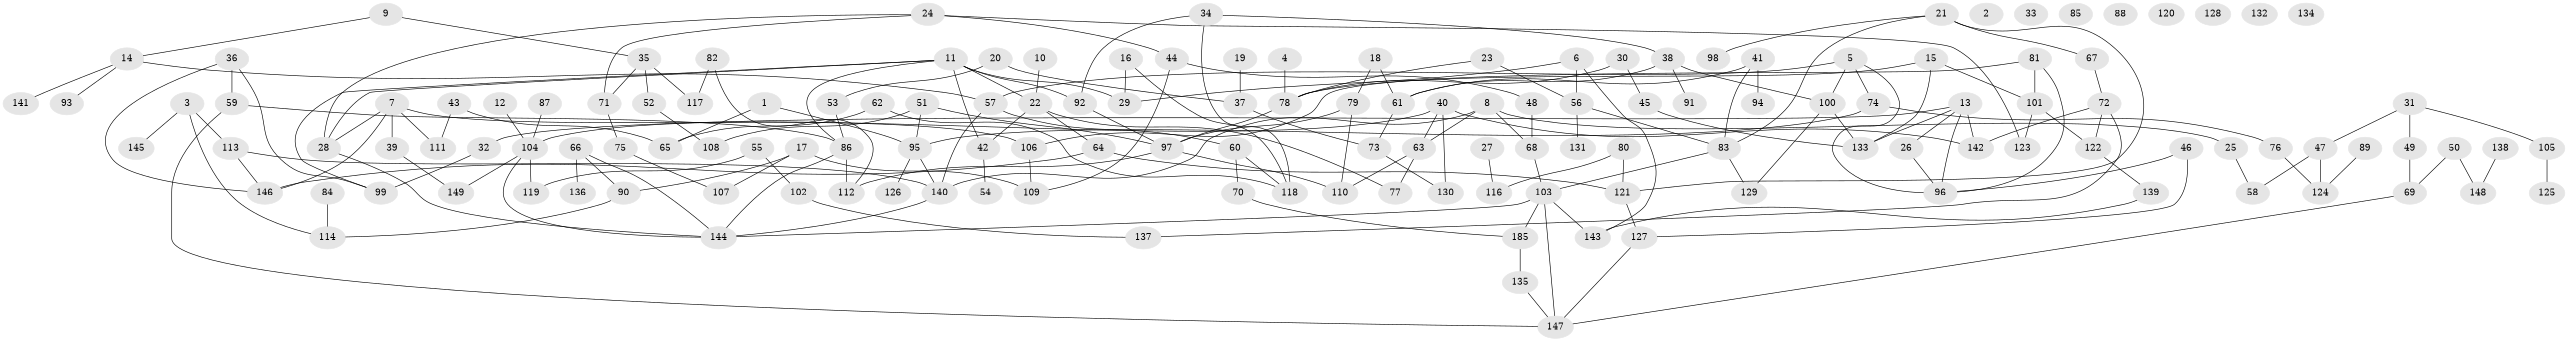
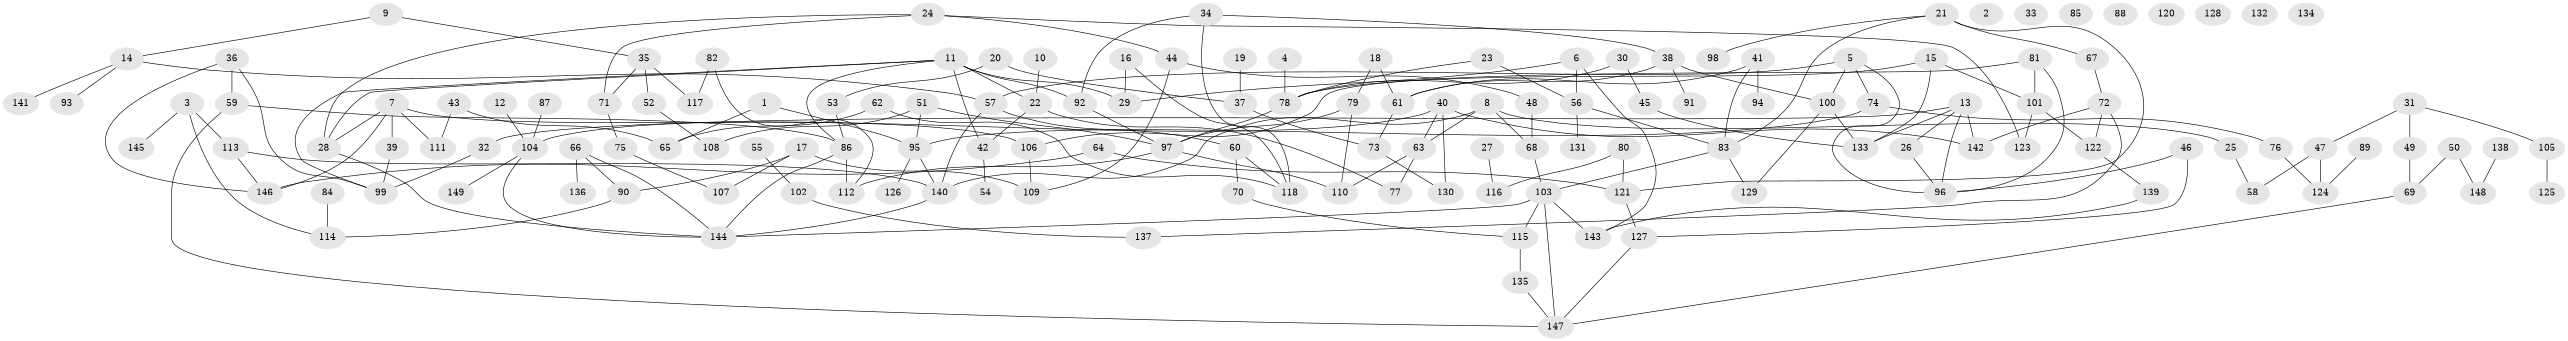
  graph {
    node [color=gray90 style=filled]
    1
    65
    95
    140
    126
    2
    3
    113
    114
    145
    146
    4
    78
    97
    5
    57
    74
    96
    100
    60
    76
    133
    129
    6
    29
    56
    143
    83
    131
    7
    28
    39
    106
    111
    144
    99
    109
    8
    25
    63
    68
    58
    77
    110
    103
    9
    14
    35
    93
    141
    71
    52
    117
    10
    22
    42
    64
    11
    86
    92
    54
    112
    12
    104
-   119
    149
    13
    26
    32
    142
    15
    101
    123
    122
    16
    118
    17
    90
    107
    18
    61
    79
    73
    19
    37
    20
    53
    21
    67
    98
    121
    72
    127
    23
    24
    44
    48
    75
    27
    116
    30
    45
    31
    47
    49
    105
    124
    69
    125
    33
    34
    38
    91
    108
    36
    59
    147
    130
    40
    41
    94
    43
    46
    50
    148
    51
    55
    102
    137
    70
-   115 [label=185]
+   115
    62
    66
    136
    135
    139
    80
    81
    82
    84
    85
    87
    88
    89
    120
    128
    132
    134
    138
    1 -- 65
    1 -- 95
    95 -- 140
    95 -- 126
    140 -- 144
    3 -- 113
    3 -- 114
    3 -- 145
    113 -- 140
    113 -- 146
    4 -- 78
    78 -- 97
    97 -- 110
    97 -- 112
    5 -- 57
    5 -- 74
    5 -- 96
    5 -- 100
    57 -- 140
    57 -- 60
    74 -- 95
    74 -- 76
    100 -- 133
    100 -- 129
    60 -- 118
    60 -- 70
    76 -- 124
    6 -- 29
    6 -- 56
    6 -- 143
    56 -- 83
    56 -- 131
    83 -- 129
    83 -- 103
    7 -- 146
    7 -- 28
    7 -- 39
    7 -- 106
    7 -- 111
    28 -- 144
-   39 -- 149
+   39 -- 99
    106 -- 109
    8 -- 140
    8 -- 25
    8 -- 63
    8 -- 68
    25 -- 58
    63 -- 77
    63 -- 110
    68 -- 103
    103 -- 143
    103 -- 144
    103 -- 147
    103 -- 115
    9 -- 14
    9 -- 35
    14 -- 57
    14 -- 93
    14 -- 141
    35 -- 71
    35 -- 52
    35 -- 117
    71 -- 75
    52 -- 108
    10 -- 22
    22 -- 77
    22 -- 42
-   22 -- 64
    42 -- 54
    64 -- 146
    64 -- 121
    11 -- 29
    11 -- 28
    11 -- 99
    11 -- 22
    11 -- 42
    11 -- 86
    11 -- 92
    86 -- 144
    86 -- 112
    92 -- 97
    12 -- 104
    104 -- 144
-   104 -- 119
    104 -- 149
    13 -- 96
    13 -- 133
    13 -- 26
    13 -- 32
    13 -- 142
    26 -- 96
    32 -- 99
    15 -- 78
    15 -- 133
    15 -- 101
    101 -- 123
    101 -- 122
    122 -- 139
    16 -- 29
    16 -- 118
    17 -- 109
    17 -- 90
    17 -- 107
    90 -- 114
    18 -- 61
    18 -- 79
    61 -- 73
    79 -- 97
    79 -- 110
    73 -- 130
    19 -- 37
    37 -- 73
    20 -- 37
    20 -- 53
    53 -- 86
    21 -- 83
    21 -- 67
    21 -- 98
    21 -- 121
    67 -- 72
    121 -- 127
    72 -- 142
    72 -- 122
    72 -- 137
    127 -- 147
    23 -- 78
    23 -- 56
    24 -- 28
    24 -- 71
    24 -- 123
    24 -- 44
    44 -- 109
    44 -- 48
    48 -- 68
    75 -- 107
    27 -- 116
    30 -- 78
    30 -- 45
    45 -- 133
    31 -- 47
    31 -- 49
    31 -- 105
    47 -- 58
    47 -- 124
    49 -- 69
    105 -- 125
    69 -- 147
    34 -- 92
    34 -- 118
    34 -- 38
    38 -- 100
    38 -- 61
    38 -- 91
    36 -- 146
    36 -- 99
    36 -- 59
    59 -- 86
    59 -- 147
    40 -- 63
    40 -- 104
    40 -- 142
    40 -- 130
    41 -- 83
    41 -- 61
    41 -- 94
    43 -- 65
    43 -- 111
    46 -- 96
    46 -- 127
    50 -- 69
    50 -- 148
    51 -- 95
    51 -- 97
    51 -- 108
-   55 -- 119
    55 -- 102
    102 -- 137
    70 -- 115
    115 -- 135
    62 -- 65
    62 -- 118
    66 -- 144
    66 -- 90
    66 -- 136
    135 -- 147
    139 -- 143
    80 -- 121
    80 -- 116
    81 -- 96
    81 -- 106
    81 -- 101
    82 -- 117
    82 -- 112
    84 -- 114
    87 -- 104
    89 -- 124
    138 -- 148
  }
